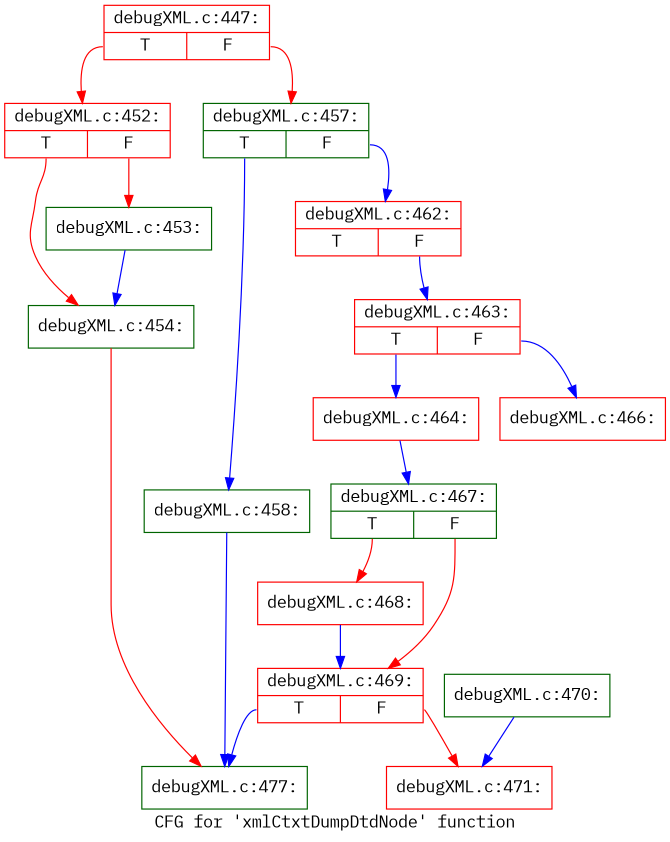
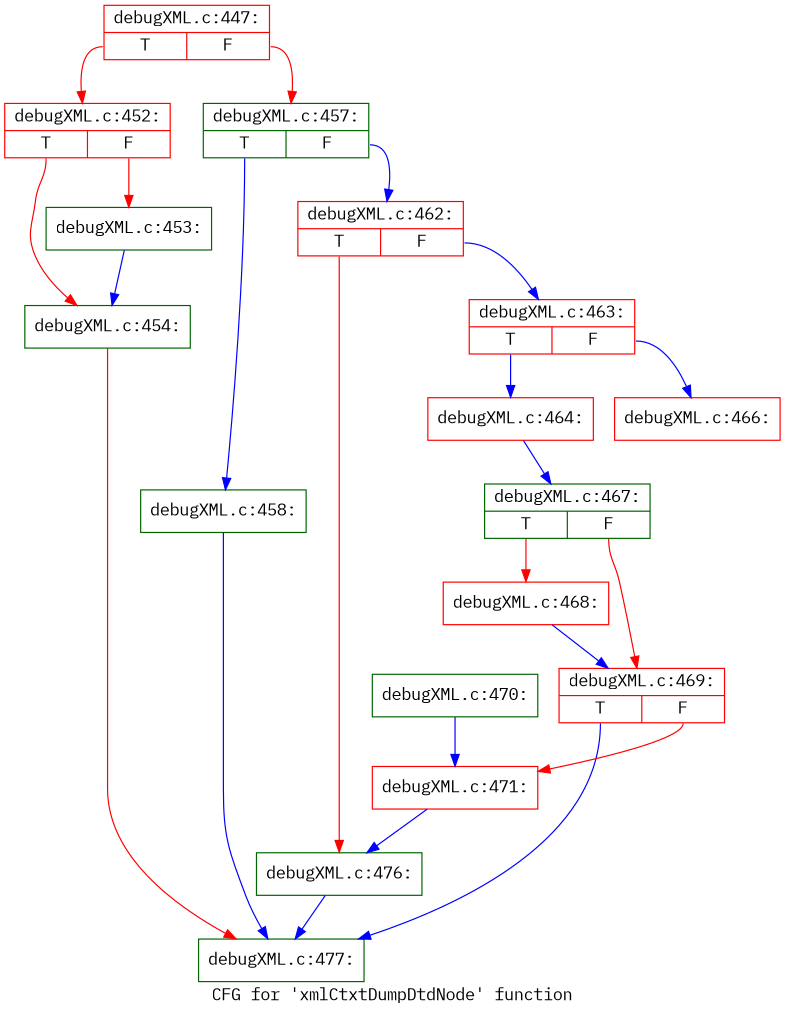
  digraph {
    fontname="IBM Plex Mono"
    label="CFG for 'xmlCtxtDumpDtdNode' function"
    node [color=red fontname="IBM Plex Mono" shape=record]
    edge [color=blue fontname="IBM Plex Mono"]
    n1 [label="{debugXML.c:447:|{<s0>T|<s1>F}}"]
    n2 [label="{debugXML.c:452:|{<s0>T|<s1>F}}"]
    n3 [color=darkgreen label="{debugXML.c:457:|{<s0>T|<s1>F}}"]
    n4 [color=darkgreen label="{debugXML.c:454:}"]
    n5 [color=darkgreen label="{debugXML.c:453:}"]
    n6 [color=darkgreen label="{debugXML.c:458:}"]
    n7 [label="{debugXML.c:462:|{<s0>T|<s1>F}}"]
    n8 [color=darkgreen label="{debugXML.c:477:}"]
+   n9 [color=darkgreen label="{debugXML.c:476:}"]
    n10 [label="{debugXML.c:463:|{<s0>T|<s1>F}}"]
    n11 [label="{debugXML.c:464:}"]
    n12 [label="{debugXML.c:466:}"]
    n13 [color=darkgreen label="{debugXML.c:467:|{<s0>T|<s1>F}}"]
    n14 [label="{debugXML.c:468:}"]
    n15 [label="{debugXML.c:469:|{<s0>T|<s1>F}}"]
    n16 [label="{debugXML.c:471:}"]
    n17 [color=darkgreen label="{debugXML.c:470:}"]
    n1 -> n2 [color=red tailport=s0]
    n1 -> n3 [color=red tailport=s1]
    n2 -> n4 [color=red tailport=s0]
    n2 -> n5 [color=red tailport=s1]
    n3 -> n6 [tailport=s0]
    n3 -> n7 [tailport=s1]
    n4 -> n8 [color=red]
    n5 -> n4
    n6 -> n8
+   n7 -> n9 [color=red tailport=s0]
    n7 -> n10 [tailport=s1]
+   n9 -> n8
    n10 -> n11 [tailport=s0]
    n10 -> n12 [tailport=s1]
    n11 -> n13
    n13 -> n14 [color=red tailport=s0]
    n13 -> n15 [color=red tailport=s1]
    n14 -> n15
    n15 -> n8 [tailport=s0]
    n15 -> n16 [color=red tailport=s1]
+   n16 -> n9
    n17 -> n16
  }
